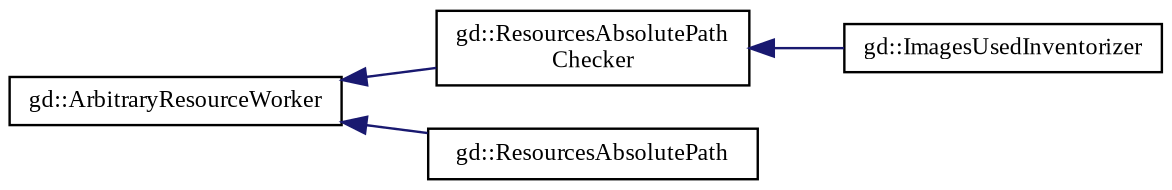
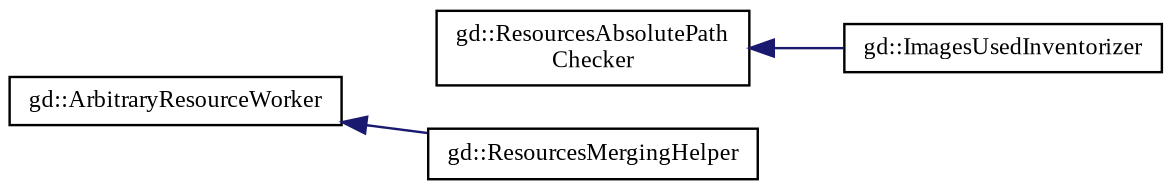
  digraph {
    fontname="Liberation Serif"
    rankdir=LR
    node [color=black fillcolor=white fontname="Liberation Serif" fontsize=10 shape=record style=filled]
    edge [color=midnightblue dir=back fontname="Liberation Serif" fontsize=10 labelfontname=Helvetica labelfontsize=10 style=solid]
    n1 [height=0.2 label="gd::ArbitraryResourceWorker" width=0.4]
    n2 [height=0.2 label="gd::ResourcesAbsolutePath\lChecker" width=0.4]
-   n3 [height=0.2 label="gd::ResourcesAbsolutePath" width=0.4]
+   n3 [height=0.2 label="gd::ResourcesMergingHelper" width=0.4]
    n4 [height=0.2 label="gd::ImagesUsedInventorizer" width=0.4]
-   n1 -> n2
    n1 -> n3
    n2 -> n4
  }
